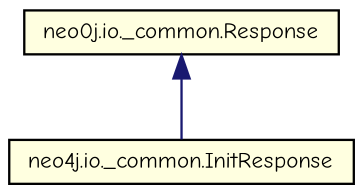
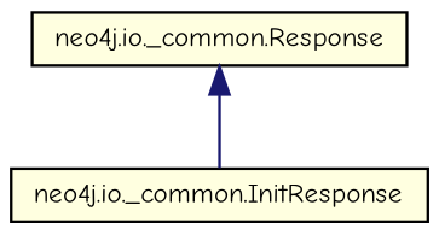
  digraph {
    fontname="Comic Neue"
    node [color=black fillcolor=lightyellow fontname="Comic Neue" fontsize=10 shape=record style=filled]
    n1 [fontcolor=black height=0.2 label="neo4j.io._common.InitResponse" width=0.4]
-   n2 [height=0.2 label="neo0j.io._common.Response" width=0.4]
+   n2 [height=0.2 label="neo4j.io._common.Response" width=0.4]
    n2 -> n1 [color=midnightblue dir=back fontname="Comic Neue" fontsize=10 labelfontname=Helvetica labelfontsize=10 style=solid]
  }
